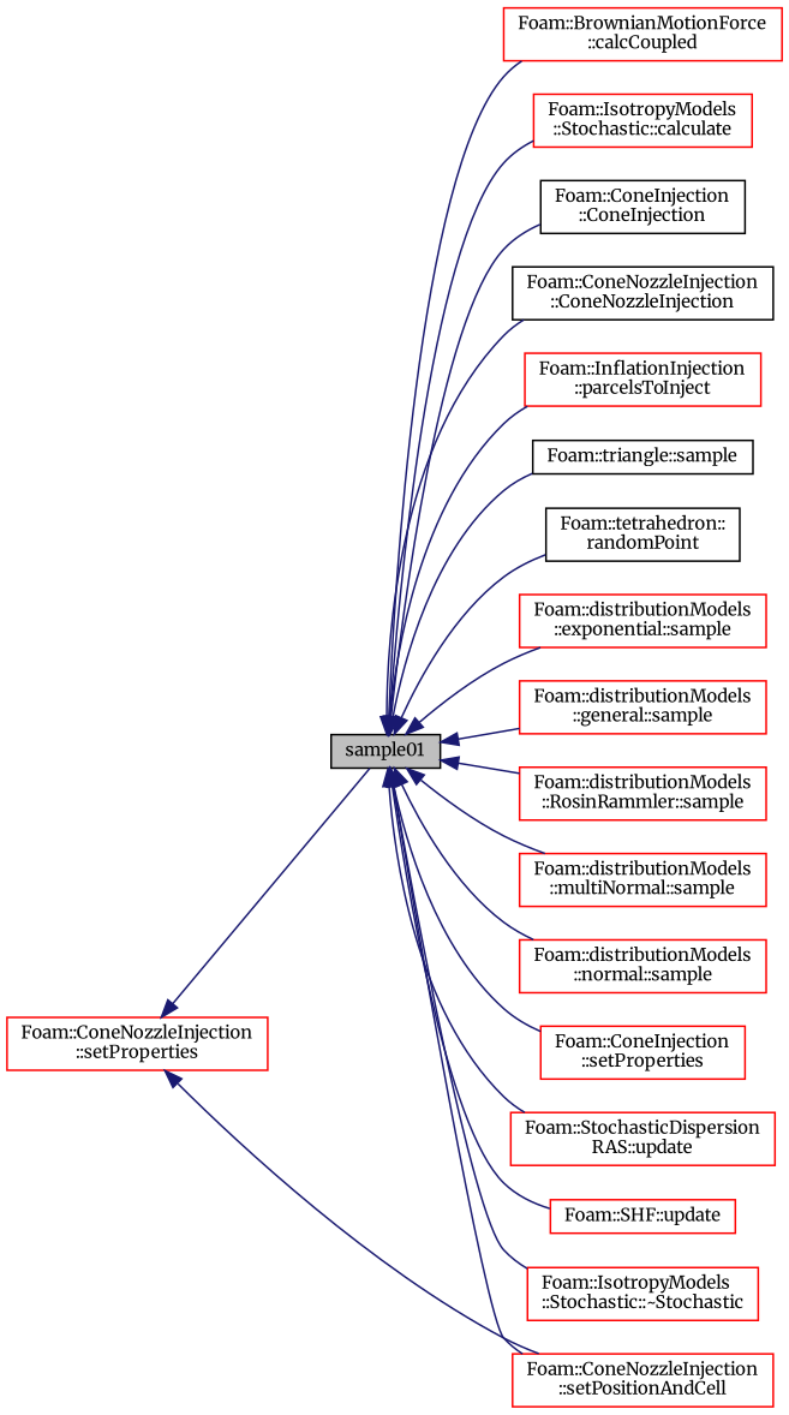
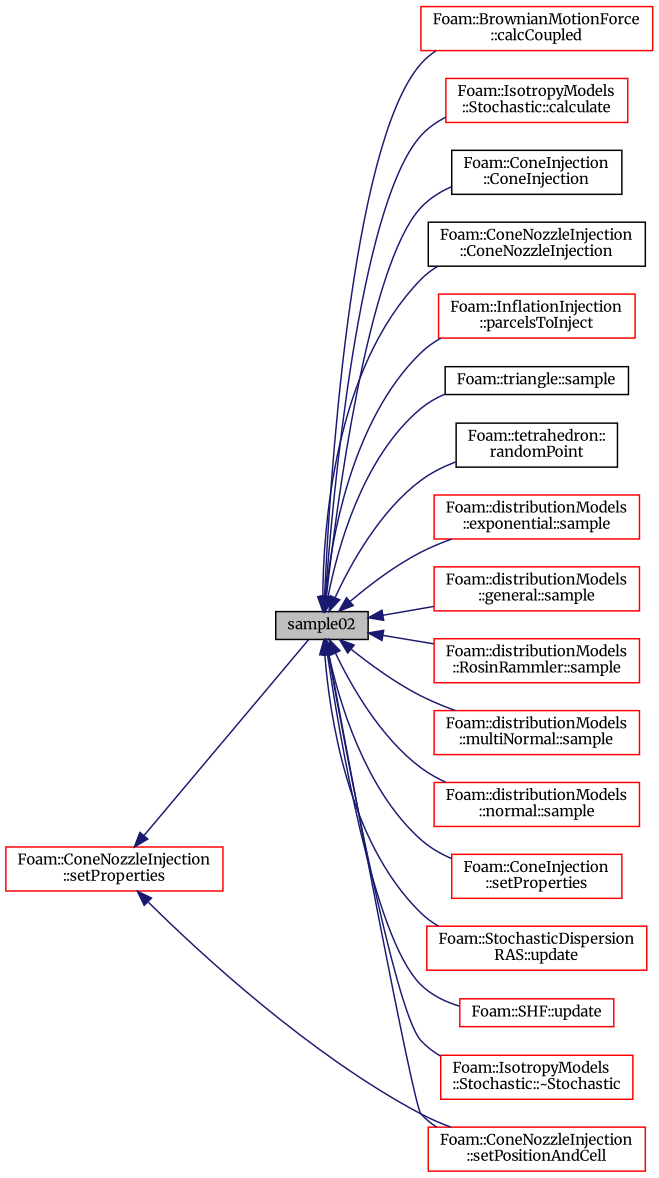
  digraph {
    fontname=Merriweather
    rankdir=LR
    node [color=red fontname=Merriweather fontsize=10 shape=record]
    edge [color=midnightblue dir=back fontname=Merriweather fontsize=10 labelfontname=Helvetica labelfontsize=10 style=solid]
-   n1 [color=black fillcolor=grey75 fontcolor=black height=0.2 label=sample01 style=filled width=0.4]
+   n1 [color=black fillcolor=grey75 fontcolor=black height=0.2 label=sample02 style=filled width=0.4]
    n2 [height=0.2 label="Foam::BrownianMotionForce\l::calcCoupled" width=0.4]
    n3 [height=0.2 label="Foam::IsotropyModels\l::Stochastic::calculate" width=0.4]
    n4 [color=black height=0.2 label="Foam::ConeInjection\l::ConeInjection" width=0.4]
    n5 [color=black height=0.2 label="Foam::ConeNozzleInjection\l::ConeNozzleInjection" width=0.4]
    n6 [height=0.2 label="Foam::InflationInjection\l::parcelsToInject" width=0.4]
    n7 [color=black height=0.2 label="Foam::triangle::sample" width=0.4]
    n8 [color=black height=0.2 label="Foam::tetrahedron::\lrandomPoint" width=0.4]
    n9 [height=0.2 label="Foam::distributionModels\l::exponential::sample" width=0.4]
    n10 [height=0.2 label="Foam::distributionModels\l::general::sample" width=0.4]
    n11 [height=0.2 label="Foam::distributionModels\l::RosinRammler::sample" width=0.4]
    n12 [height=0.2 label="Foam::distributionModels\l::multiNormal::sample" width=0.4]
    n13 [height=0.2 label="Foam::distributionModels\l::normal::sample" width=0.4]
    n14 [height=0.2 label="Foam::ConeNozzleInjection\l::setPositionAndCell" width=0.4]
    n15 [height=0.2 label="Foam::ConeInjection\l::setProperties" width=0.4]
    n16 [height=0.2 label="Foam::StochasticDispersion\lRAS::update" width=0.4]
    n17 [height=0.2 label="Foam::SHF::update" width=0.4]
    n18 [height=0.2 label="Foam::IsotropyModels\l::Stochastic::~Stochastic" width=0.4]
    n19 [height=0.2 label="Foam::ConeNozzleInjection\l::setProperties" width=0.4]
    n1 -> n2
    n1 -> n3
    n1 -> n4
    n1 -> n5
    n1 -> n6
    n1 -> n7
    n1 -> n8
    n1 -> n9
    n1 -> n10
    n1 -> n11
    n1 -> n12
    n1 -> n13
    n1 -> n14
    n1 -> n15
    n1 -> n16
    n1 -> n17
    n1 -> n18
    n19 -> n1
    n19 -> n14
  }
